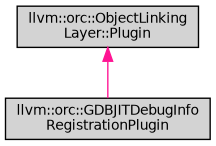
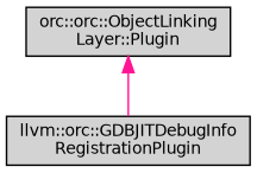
  digraph {
    node [color=black fillcolor=lightgrey fontname=Helvetica fontsize=10 shape=record style=filled]
    n1 [fontcolor=black height=0.2 label="llvm::orc::GDBJITDebugInfo\lRegistrationPlugin" width=0.4]
-   n2 [height=0.2 label="llvm::orc::ObjectLinking\lLayer::Plugin" width=0.4]
+   n2 [height=0.2 label="orc::orc::ObjectLinking\lLayer::Plugin" width=0.4]
    n2 -> n1 [color=deeppink dir=back fontname=Helvetica fontsize=10 labelfontname=Helvetica labelfontsize=10 style=solid]
  }
